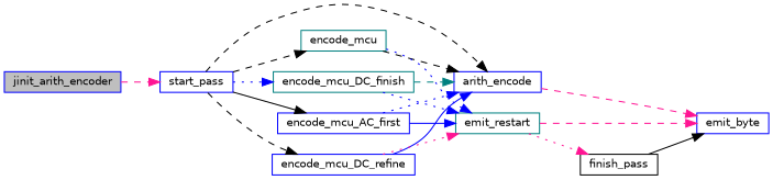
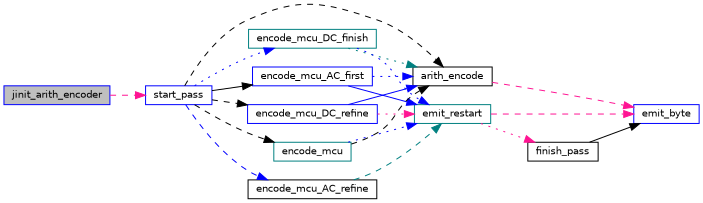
  digraph {
    rankdir=LR
    node [color=blue fontname=Helvetica fontsize=10 shape=record]
    edge [color=blue fontname=Helvetica fontsize=10 labelfontname=Helvetica labelfontsize=10 style=dashed]
    n1 [fillcolor=grey75 fontcolor=black height=0.2 label=jinit_arith_encoder style=filled width=0.4]
    n2 [height=0.2 label=start_pass width=0.4]
    n3 [color=teal height=0.2 label=encode_mcu_DC_finish width=0.4]
    n4 [height=0.2 label=encode_mcu_AC_first width=0.4]
    n5 [height=0.2 label=encode_mcu_DC_refine width=0.4]
+   n6 [color=black height=0.2 label=encode_mcu_AC_refine width=0.4]
    n7 [color=teal height=0.2 label=encode_mcu width=0.4]
-   n8 [height=0.2 label=arith_encode width=0.4]
+   n8 [color=black height=0.2 label=arith_encode width=0.4]
    n9 [color=black height=0.2 label=finish_pass width=0.4]
    n10 [height=0.2 label=emit_byte width=0.4]
    n11 [color=teal height=0.2 label=emit_restart width=0.4]
    n1 -> n2 [color=deeppink]
    n2 -> n3 [style=dotted]
    n2 -> n4 [color=black style=solid]
    n2 -> n5 [color=black]
+   n2 -> n6
    n2 -> n7 [color=black]
    n2 -> n8 [color=black]
-   n3 -> n8 [color=teal]
+   n3 -> n8 [color=teal style=dotted]
    n3 -> n11 [style=dotted]
    n4 -> n8 [style=dotted]
    n4 -> n11 [style=solid]
    n5 -> n8 [style=solid]
    n5 -> n11 [color=deeppink style=dotted]
+   n6 -> n11 [color=teal]
    n7 -> n8 [color=black]
    n7 -> n11 [style=dotted]
    n8 -> n10 [color=deeppink]
    n9 -> n10 [color=black style=solid]
    n11 -> n9 [color=deeppink style=dotted]
    n11 -> n10 [color=deeppink]
  }
